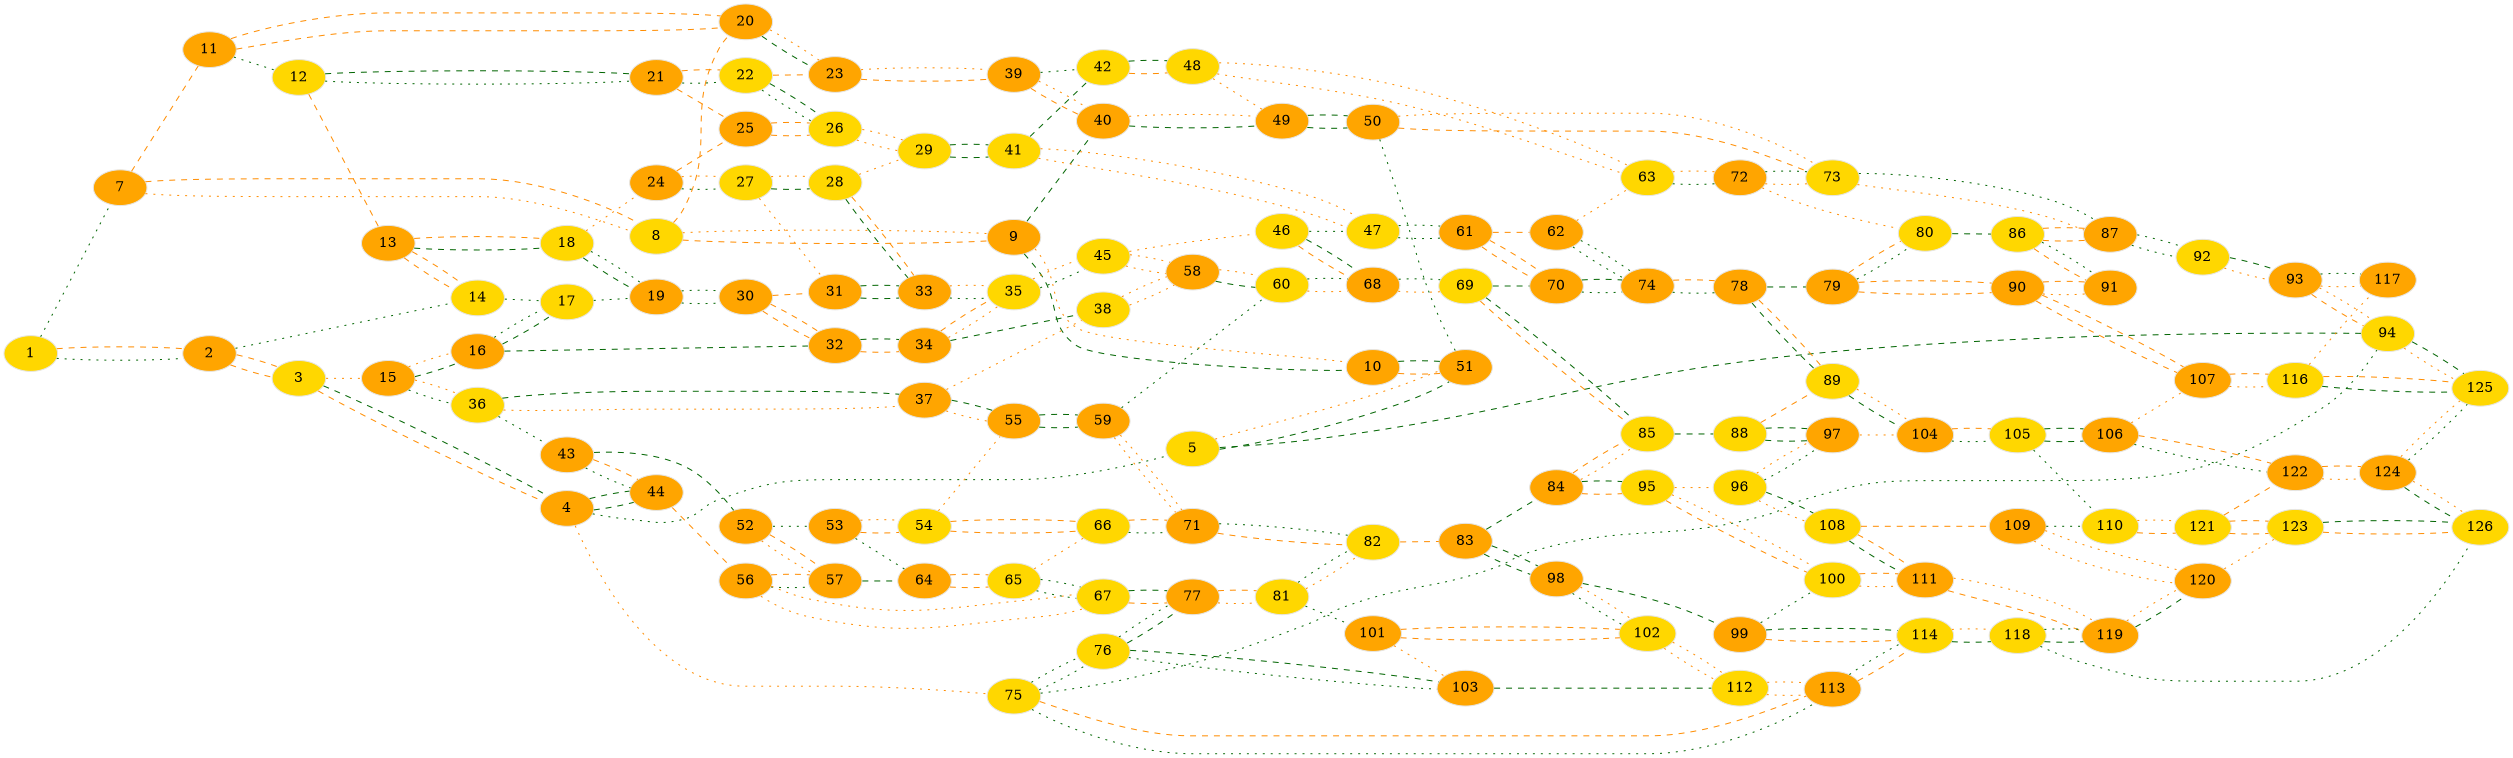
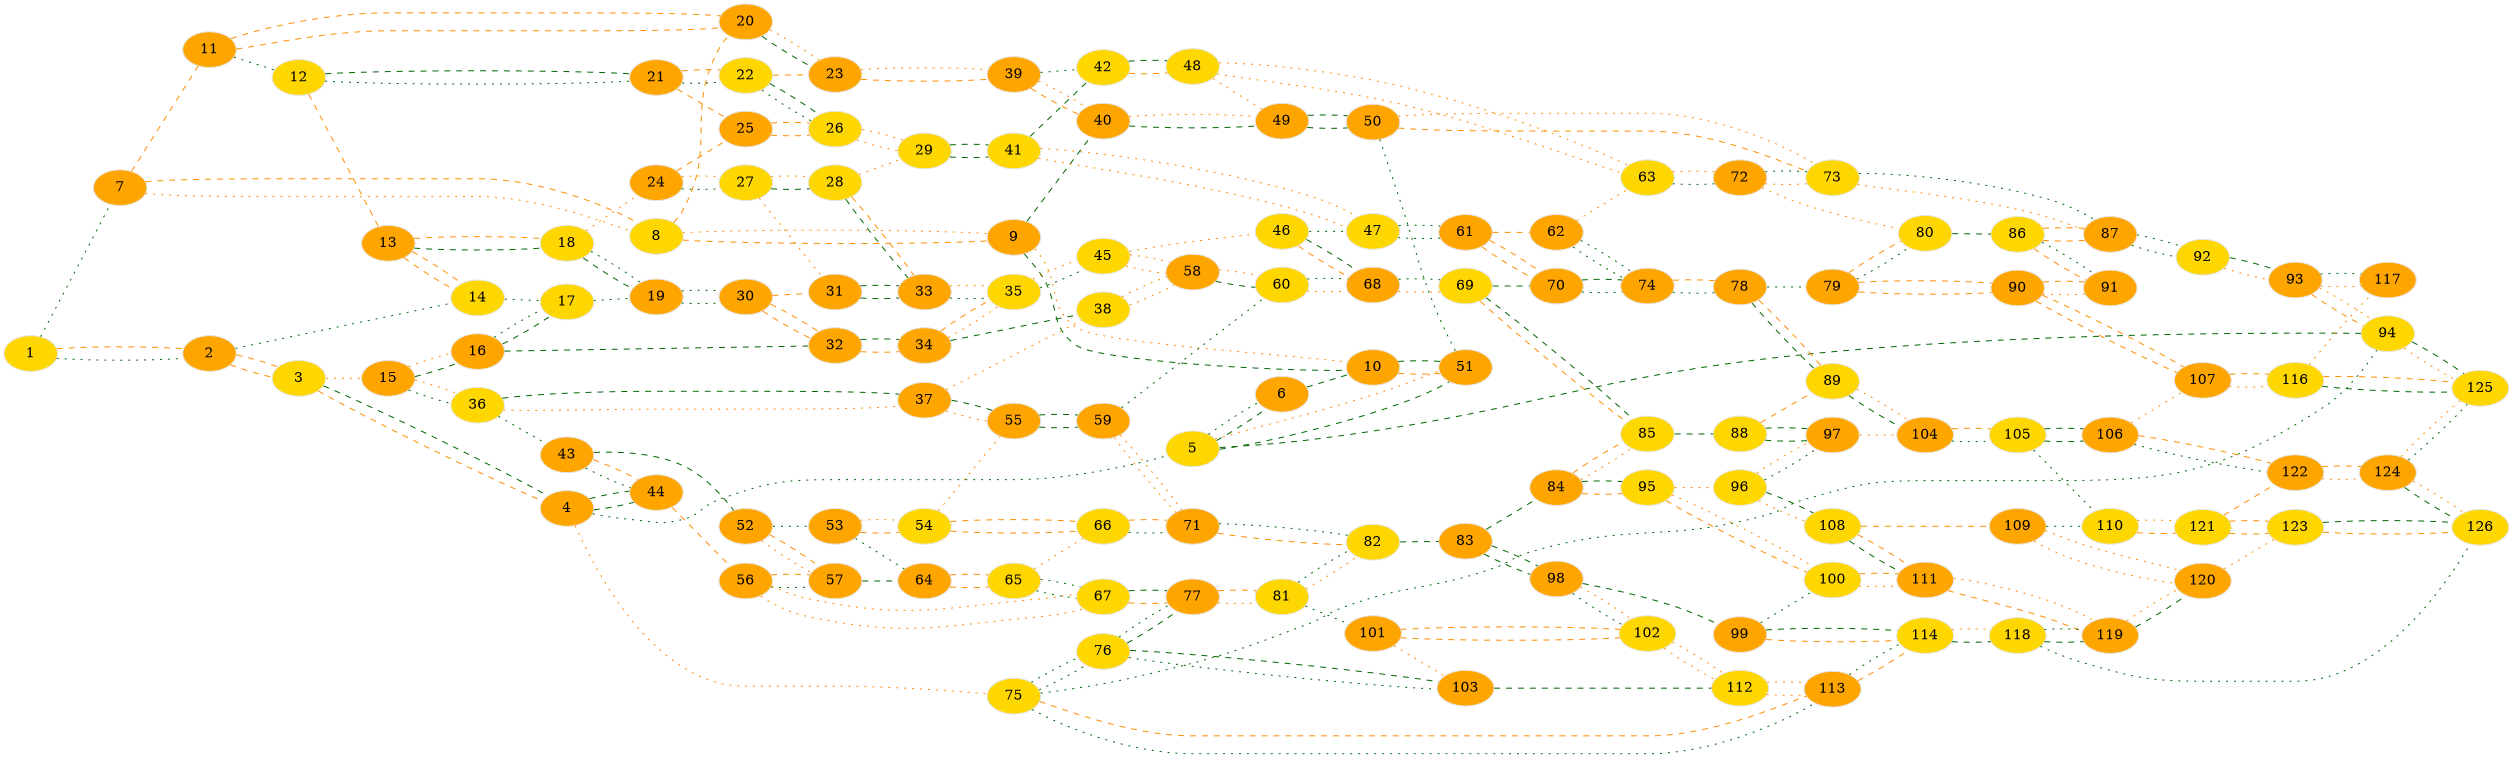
  graph {
    fontname="DejaVu Serif"
    rankdir=LR
    node [color=gray90 fillcolor=orange fontname="DejaVu Serif" style=filled]
    edge [color=darkorange fontname="DejaVu Serif" style=dashed]
    1 [fillcolor=gold]
    2
    7
    3 [fillcolor=gold]
    14 [fillcolor=gold]
    8 [fillcolor=gold]
    11
    4
    15
    17 [fillcolor=gold]
    5 [fillcolor=gold]
    44
    75 [fillcolor=gold]
    16
    36 [fillcolor=gold]
+   6
    51
    94 [fillcolor=gold]
    56
    76 [fillcolor=gold]
    113
    10
    125 [fillcolor=gold]
    9
    20
    12 [fillcolor=gold]
    40
    23
    49
    13
    21
    18 [fillcolor=gold]
    22 [fillcolor=gold]
    25
    19
    24
    32
    37
    43
    34
    30
    27 [fillcolor=gold]
    31
    39
    26 [fillcolor=gold]
    29 [fillcolor=gold]
    42 [fillcolor=gold]
    28 [fillcolor=gold]
    41 [fillcolor=gold]
    33
    35 [fillcolor=gold]
    47 [fillcolor=gold]
    38 [fillcolor=gold]
    45 [fillcolor=gold]
    58
    46 [fillcolor=gold]
    55
    52
    59
    60 [fillcolor=gold]
    48 [fillcolor=gold]
    50
    61
    63 [fillcolor=gold]
    53
    57
    67 [fillcolor=gold]
    68
    69 [fillcolor=gold]
    62
    70
    72
    73 [fillcolor=gold]
    87
    54 [fillcolor=gold]
    64
    66 [fillcolor=gold]
    65 [fillcolor=gold]
    71
    77
    82 [fillcolor=gold]
    74
    78
    80 [fillcolor=gold]
    81 [fillcolor=gold]
    85 [fillcolor=gold]
    88 [fillcolor=gold]
    83
    86 [fillcolor=gold]
    92 [fillcolor=gold]
    79
    89 [fillcolor=gold]
    103
    114 [fillcolor=gold]
    112 [fillcolor=gold]
    101
    90
    104
    91
    107
    102 [fillcolor=gold]
    84
    98
    95 [fillcolor=gold]
    99
    96 [fillcolor=gold]
    100 [fillcolor=gold]
    97
    93
    105 [fillcolor=gold]
    116 [fillcolor=gold]
    117
    108 [fillcolor=gold]
    111
    109
    118 [fillcolor=gold]
    119
    106
    110 [fillcolor=gold]
    122
    121 [fillcolor=gold]
    124
    120
    123 [fillcolor=gold]
    126 [fillcolor=gold]
    1 -- 2 [color=darkgreen style=dotted]
    1 -- 2
    1 -- 7 [color=darkgreen style=dotted]
    2 -- 3
    2 -- 3
    2 -- 14 [color=darkgreen style=dotted]
    7 -- 8 [style=dotted]
    7 -- 8
    7 -- 11
    3 -- 4
    3 -- 4 [color=darkgreen]
    3 -- 15 [style=dotted]
    14 -- 17 [color=darkgreen style=dotted]
    8 -- 9
    8 -- 9 [style=dotted]
    8 -- 20
    11 -- 20
    11 -- 20
    11 -- 12 [color=darkgreen style=dotted]
    4 -- 5 [color=darkgreen style=dotted]
    4 -- 44 [color=darkgreen]
    4 -- 44 [color=darkgreen]
    4 -- 75 [style=dotted]
    15 -- 16 [color=darkgreen]
    15 -- 16 [style=dotted]
    15 -- 36 [color=darkgreen style=dotted]
    15 -- 36 [style=dotted]
    17 -- 19 [color=darkgreen style=dotted]
+   5 -- 6 [color=darkgreen]
+   5 -- 6 [color=darkgreen style=dotted]
    5 -- 51 [color=darkgreen]
    5 -- 51 [style=dotted]
    5 -- 94 [color=darkgreen]
    44 -- 56
    75 -- 94 [color=darkgreen style=dotted]
    75 -- 76 [color=darkgreen style=dotted]
    75 -- 76 [color=darkgreen style=dotted]
    75 -- 113 [color=darkgreen style=dotted]
    75 -- 113
    16 -- 17 [color=darkgreen]
    16 -- 17 [color=darkgreen style=dotted]
    16 -- 32 [color=darkgreen]
    36 -- 37 [style=dotted]
    36 -- 37 [color=darkgreen]
    36 -- 43 [color=darkgreen style=dotted]
+   6 -- 10 [color=darkgreen]
    94 -- 125 [style=dotted]
    94 -- 125 [color=darkgreen]
    56 -- 57 [color=darkgreen style=dotted]
    56 -- 57
    56 -- 67 [style=dotted]
    56 -- 67 [style=dotted]
    76 -- 77 [color=darkgreen]
    76 -- 77 [color=darkgreen style=dotted]
    76 -- 103 [color=darkgreen style=dotted]
    76 -- 103 [color=darkgreen]
    113 -- 114
    113 -- 114 [color=darkgreen style=dotted]
    10 -- 51
    10 -- 51 [color=darkgreen]
    9 -- 10 [color=darkgreen]
    9 -- 10 [style=dotted]
    9 -- 40 [color=darkgreen]
    20 -- 23 [color=darkgreen]
    20 -- 23 [style=dotted]
    12 -- 13
    12 -- 21 [color=darkgreen style=dotted]
    12 -- 21 [color=darkgreen]
    40 -- 49 [color=darkgreen]
    40 -- 49 [style=dotted]
    23 -- 39
    23 -- 39 [style=dotted]
    49 -- 50 [color=darkgreen]
    49 -- 50 [color=darkgreen]
    13 -- 14
    13 -- 14
    13 -- 18 [color=darkgreen]
    13 -- 18
    21 -- 22 [color=darkgreen style=dotted]
    21 -- 22
    21 -- 25
    18 -- 19 [color=darkgreen]
    18 -- 19 [color=darkgreen style=dotted]
    18 -- 24 [style=dotted]
    22 -- 23
    22 -- 26 [color=darkgreen style=dotted]
    22 -- 26 [color=darkgreen]
    25 -- 26
    25 -- 26
    19 -- 30 [color=darkgreen style=dotted]
    19 -- 30 [color=darkgreen style=dotted]
    24 -- 25
    24 -- 27 [color=darkgreen style=dotted]
    24 -- 27 [style=dotted]
    32 -- 34
    32 -- 34 [color=darkgreen]
    37 -- 38 [style=dotted]
    37 -- 55 [style=dotted]
    37 -- 55 [color=darkgreen]
    43 -- 44 [color=darkgreen style=dotted]
    43 -- 44
    43 -- 52 [color=darkgreen]
    34 -- 35 [style=dotted]
    34 -- 35
    34 -- 38 [color=darkgreen]
    30 -- 32
    30 -- 32
    30 -- 31
    27 -- 31 [style=dotted]
    27 -- 28 [color=darkgreen]
    27 -- 28 [style=dotted]
    31 -- 33 [color=darkgreen]
    31 -- 33 [color=darkgreen]
    39 -- 40
    39 -- 40 [style=dotted]
    39 -- 42 [color=darkgreen style=dotted]
    26 -- 29 [style=dotted]
    26 -- 29 [style=dotted]
    29 -- 41 [color=darkgreen]
    29 -- 41 [color=darkgreen]
    42 -- 48
    42 -- 48 [color=darkgreen]
    28 -- 29 [style=dotted]
    28 -- 33 [color=darkgreen]
    28 -- 33
    41 -- 42 [color=darkgreen]
    41 -- 47 [style=dotted]
    41 -- 47 [style=dotted]
    33 -- 35 [color=darkgreen style=dotted]
    33 -- 35 [style=dotted]
    35 -- 45 [color=darkgreen style=dotted]
    35 -- 45 [style=dotted]
    47 -- 61 [color=darkgreen style=dotted]
    47 -- 61 [color=darkgreen style=dotted]
    38 -- 58 [style=dotted]
    38 -- 58 [style=dotted]
    45 -- 58 [style=dotted]
    45 -- 58 [style=dotted]
    45 -- 46 [style=dotted]
    58 -- 60 [color=darkgreen]
    58 -- 60 [style=dotted]
    46 -- 47 [color=darkgreen style=dotted]
    46 -- 68
    46 -- 68 [color=darkgreen]
    55 -- 59 [color=darkgreen]
    55 -- 59 [color=darkgreen]
    52 -- 53 [color=darkgreen style=dotted]
    52 -- 57 [style=dotted]
    52 -- 57
    59 -- 60 [color=darkgreen style=dotted]
    59 -- 71 [style=dotted]
    59 -- 71 [style=dotted]
    60 -- 68 [style=dotted]
    60 -- 68 [color=darkgreen style=dotted]
    48 -- 49 [style=dotted]
    48 -- 63 [style=dotted]
    48 -- 63 [style=dotted]
    50 -- 51 [color=darkgreen style=dotted]
    50 -- 73
    50 -- 73 [style=dotted]
    61 -- 62
    61 -- 70
    61 -- 70
    63 -- 72 [color=darkgreen style=dotted]
    63 -- 72 [style=dotted]
    53 -- 54
    53 -- 54 [style=dotted]
    53 -- 64 [color=darkgreen style=dotted]
    57 -- 64 [color=darkgreen]
    67 -- 77
    67 -- 77 [color=darkgreen]
    68 -- 69 [style=dotted]
    68 -- 69 [color=darkgreen style=dotted]
    69 -- 70 [color=darkgreen]
    69 -- 85
    69 -- 85 [color=darkgreen]
    62 -- 63 [style=dotted]
    62 -- 74 [color=darkgreen style=dotted]
    62 -- 74 [color=darkgreen style=dotted]
    70 -- 74 [color=darkgreen style=dotted]
    70 -- 74 [color=darkgreen]
    72 -- 73 [style=dotted]
    72 -- 73 [color=darkgreen style=dotted]
    72 -- 80 [style=dotted]
    73 -- 87 [style=dotted]
    73 -- 87 [color=darkgreen style=dotted]
    87 -- 92 [color=darkgreen style=dotted]
    87 -- 92 [color=darkgreen style=dotted]
    54 -- 55 [style=dotted]
    54 -- 66
    54 -- 66
    64 -- 65
    64 -- 65
    66 -- 71 [color=darkgreen style=dotted]
    66 -- 71
    65 -- 67 [color=darkgreen style=dotted]
    65 -- 67 [color=darkgreen style=dotted]
    65 -- 66 [style=dotted]
    71 -- 82
    71 -- 82 [color=darkgreen style=dotted]
    77 -- 81 [style=dotted]
    77 -- 81
-   82 -- 83
+   82 -- 83 [color=darkgreen]
    74 -- 78 [color=darkgreen style=dotted]
    74 -- 78
-   78 -- 79 [color=darkgreen]
+   78 -- 79 [color=darkgreen style=dotted]
    78 -- 89 [color=darkgreen]
    78 -- 89
    80 -- 86 [color=darkgreen]
    81 -- 82 [style=dotted]
    81 -- 82 [color=darkgreen style=dotted]
    81 -- 101 [color=darkgreen style=dotted]
    85 -- 88 [color=darkgreen]
    88 -- 89
    88 -- 97 [color=darkgreen]
    88 -- 97 [color=darkgreen]
    83 -- 84 [color=darkgreen]
    83 -- 98 [color=darkgreen]
    83 -- 98 [color=darkgreen]
    86 -- 87
    86 -- 87
    86 -- 91
    86 -- 91 [color=darkgreen style=dotted]
    92 -- 93 [style=dotted]
    92 -- 93 [color=darkgreen]
    79 -- 80 [color=darkgreen style=dotted]
    79 -- 80
    79 -- 90
    79 -- 90
    89 -- 104 [color=darkgreen]
    89 -- 104 [style=dotted]
    103 -- 112 [color=darkgreen]
    114 -- 118 [color=darkgreen]
    114 -- 118 [style=dotted]
    112 -- 113 [style=dotted]
    112 -- 113 [style=dotted]
    101 -- 103 [style=dotted]
    101 -- 102
    101 -- 102
    90 -- 91 [style=dotted]
    90 -- 91
    90 -- 107
    90 -- 107
    104 -- 105 [color=darkgreen style=dotted]
    104 -- 105
    107 -- 116 [style=dotted]
    107 -- 116
    102 -- 112 [style=dotted]
    102 -- 112 [style=dotted]
    84 -- 85 [style=dotted]
    84 -- 85
    84 -- 95
    84 -- 95 [color=darkgreen]
    98 -- 102 [color=darkgreen style=dotted]
    98 -- 102 [style=dotted]
    98 -- 99 [color=darkgreen]
    95 -- 96 [style=dotted]
    95 -- 100
    95 -- 100 [style=dotted]
    99 -- 114
    99 -- 114 [color=darkgreen]
    99 -- 100 [color=darkgreen style=dotted]
    96 -- 97 [color=darkgreen style=dotted]
    96 -- 97 [style=dotted]
    96 -- 108 [style=dotted]
    96 -- 108 [color=darkgreen]
    100 -- 111 [style=dotted]
    100 -- 111
    97 -- 104 [style=dotted]
    93 -- 94
    93 -- 94 [style=dotted]
    93 -- 117 [style=dotted]
    93 -- 117 [color=darkgreen style=dotted]
    105 -- 106 [color=darkgreen]
    105 -- 106 [color=darkgreen]
    105 -- 110 [color=darkgreen style=dotted]
    116 -- 125 [color=darkgreen]
    116 -- 125
    116 -- 117 [style=dotted]
    108 -- 111 [color=darkgreen]
    108 -- 111
    108 -- 109
    111 -- 119
    111 -- 119 [style=dotted]
    109 -- 110 [color=darkgreen style=dotted]
    109 -- 120 [style=dotted]
    109 -- 120 [style=dotted]
    118 -- 119 [color=darkgreen]
    118 -- 119 [color=darkgreen style=dotted]
    118 -- 126 [color=darkgreen style=dotted]
    119 -- 120 [color=darkgreen]
    119 -- 120 [style=dotted]
    106 -- 107 [style=dotted]
    106 -- 122 [color=darkgreen style=dotted]
    106 -- 122
    110 -- 121
    110 -- 121 [style=dotted]
    122 -- 124 [style=dotted]
    122 -- 124
    121 -- 122
    121 -- 123
    121 -- 123
    124 -- 125 [color=darkgreen style=dotted]
    124 -- 125 [style=dotted]
    124 -- 126 [color=darkgreen]
    124 -- 126 [style=dotted]
    120 -- 123 [style=dotted]
    123 -- 126
    123 -- 126 [color=darkgreen]
  }
